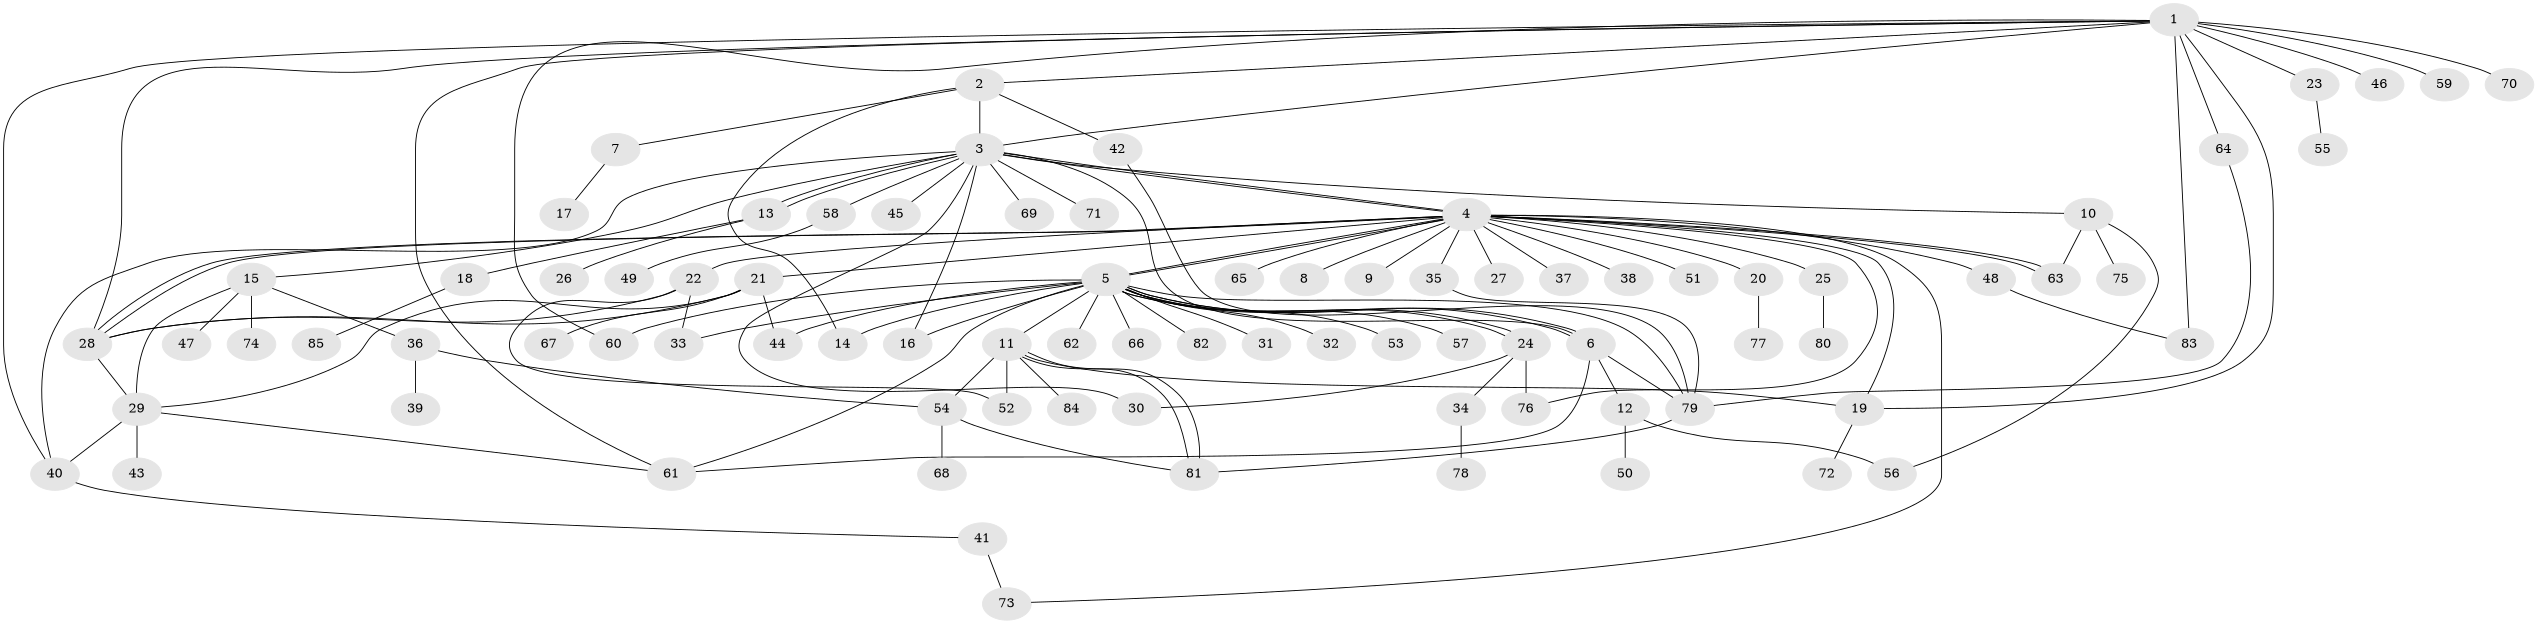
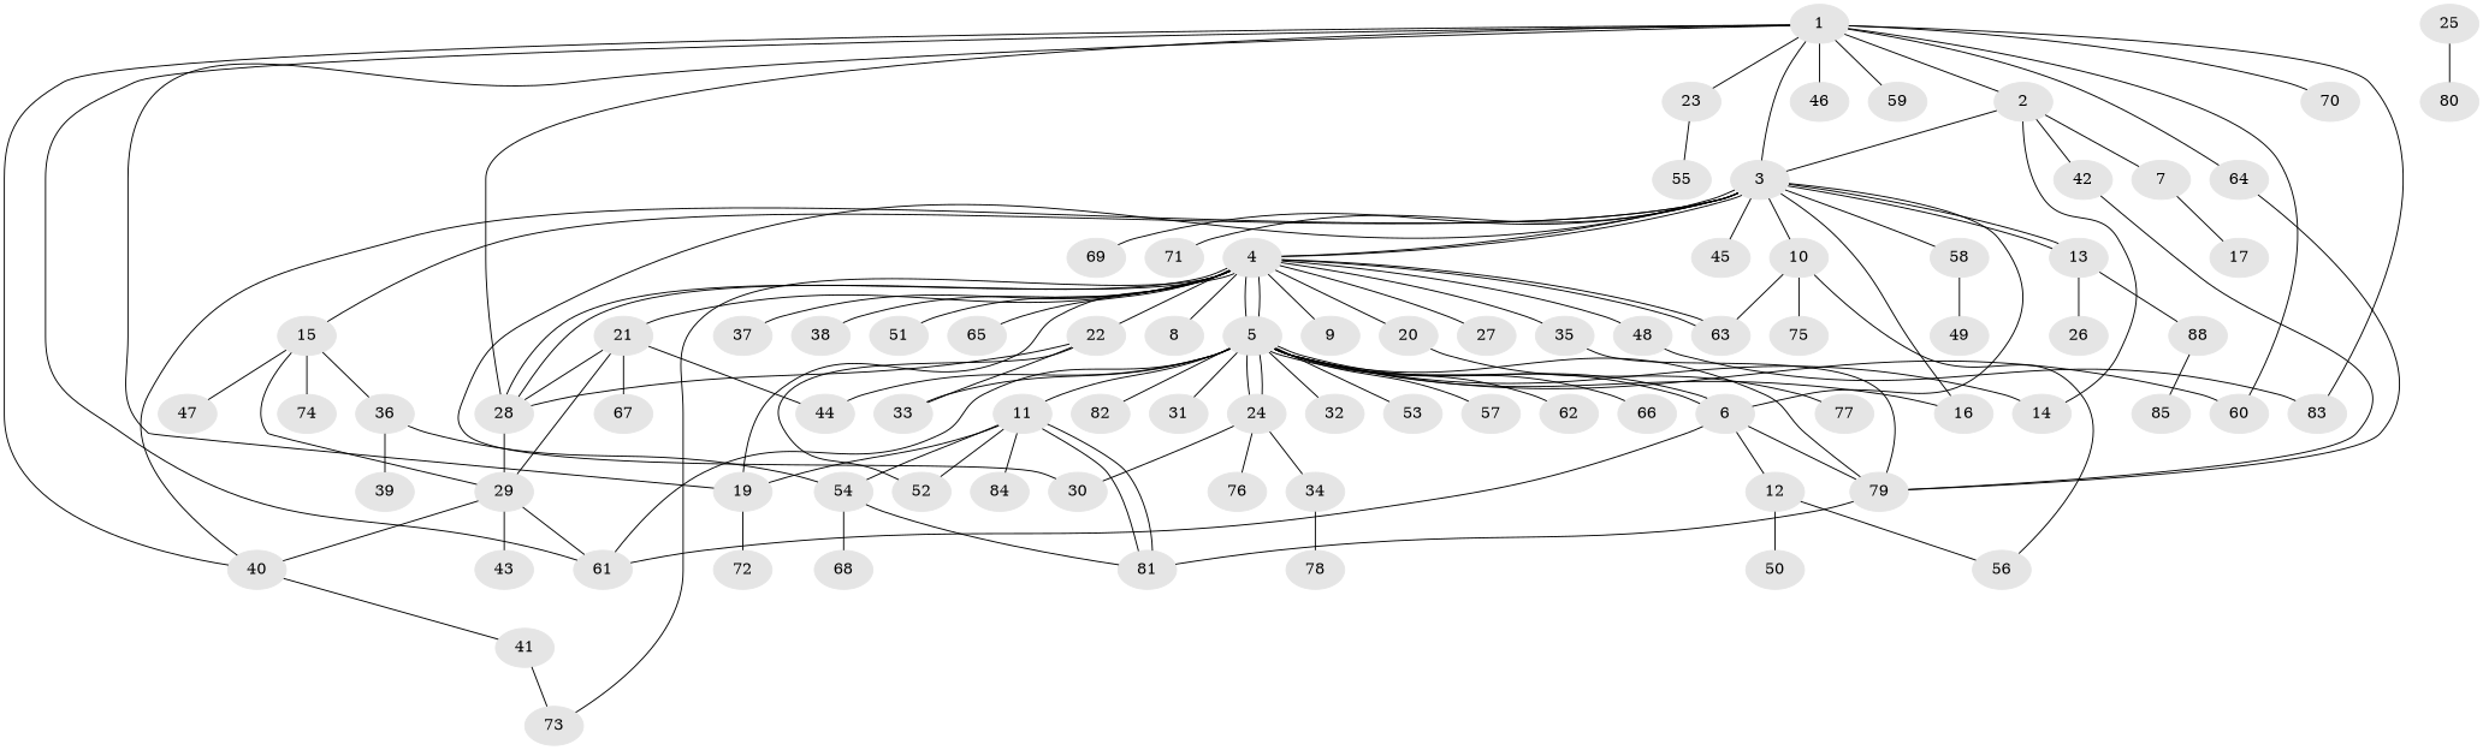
  graph {
    node [color=gray90 style=filled]
    1
    2
    3
    19
    23
    28
    40
    46
    59
    60
    61
    64
    70
    83
    7
    14
    42
    4
    6
    10
    13
    15
    16
    30
    45
    58
    69
    71
    72
    55
    29
    41
    79
    17
    5
    8
    9
    20
    21
    22
    25
    27
    35
    37
    38
    48
    51
    63
    65
    73
    76
    12
    56
    75
-   18
+   18 [label=88]
    26
    36
    47
    74
    49
    11
    24
    31
    32
    33
    53
    57
    62
    66
    82
    44
    77
    67
    52
    80
    54
    81
    84
    34
    50
    68
    85
    43
    39
    78
    1 -- 2
    1 -- 3
    1 -- 19
    1 -- 23
    1 -- 28
    1 -- 40
    1 -- 46
    1 -- 59
    1 -- 60
    1 -- 61
    1 -- 64
    1 -- 70
    1 -- 83
    2 -- 3
    2 -- 7
    2 -- 14
    2 -- 42
    3 -- 40
    3 -- 4
    3 -- 4
    3 -- 6
    3 -- 10
    3 -- 13
    3 -- 13
    3 -- 15
    3 -- 16
    3 -- 30
    3 -- 45
    3 -- 58
    3 -- 69
    3 -- 71
    19 -- 72
    23 -- 55
    28 -- 29
    40 -- 41
    64 -- 79
    7 -- 17
    42 -- 79
    4 -- 19
    4 -- 28
    4 -- 28
    4 -- 5
    4 -- 5
    4 -- 8
    4 -- 9
    4 -- 20
    4 -- 21
    4 -- 22
-   4 -- 25
    4 -- 27
    4 -- 35
    4 -- 37
    4 -- 38
    4 -- 48
    4 -- 51
    4 -- 63
    4 -- 63
    4 -- 65
    4 -- 73
-   4 -- 76
    6 -- 61
    6 -- 79
    6 -- 12
    10 -- 63
    10 -- 56
    10 -- 75
    13 -- 18
    13 -- 26
    15 -- 29
    15 -- 36
    15 -- 47
    15 -- 74
    58 -- 49
    29 -- 40
    29 -- 61
    29 -- 43
    41 -- 73
    79 -- 81
    5 -- 60
    5 -- 61
    5 -- 14
    5 -- 6
    5 -- 6
    5 -- 16
    5 -- 79
    5 -- 11
    5 -- 24
    5 -- 24
    5 -- 31
    5 -- 32
    5 -- 33
    5 -- 53
    5 -- 57
    5 -- 62
    5 -- 66
    5 -- 82
    5 -- 44
    20 -- 77
    21 -- 28
    21 -- 29
    21 -- 44
    21 -- 67
    22 -- 28
    22 -- 33
    22 -- 52
    25 -- 80
    35 -- 79
    48 -- 83
    12 -- 56
    12 -- 50
    18 -- 85
    36 -- 54
    36 -- 39
    11 -- 19
    11 -- 52
    11 -- 54
    11 -- 81
    11 -- 81
    11 -- 84
    24 -- 30
    24 -- 76
    24 -- 34
    54 -- 81
    54 -- 68
    34 -- 78
  }
